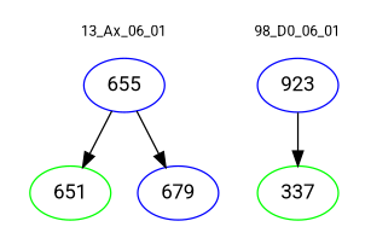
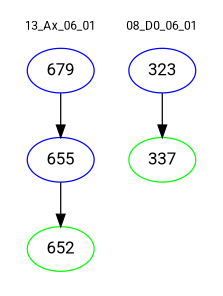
  digraph {
    fontname=Roboto
    node [color=blue fontname=Roboto]
    edge [color=black fontname=Roboto]
    n1 [label=655]
-   n2 [color=green label=651]
+   n2 [color=green label=652]
    n3 [label=679]
-   n4 [label=923]
+   n4 [label=323]
    n5 [color=green label=337]
    subgraph cluster_1 {
      color=white
      fontsize=10
      label="13_Ax_06_01"
      n1
      n2
      n3
    }
    subgraph cluster_2 {
      color=white
      fontsize=10
-     label="98_D0_06_01"
+     label="08_D0_06_01"
      n4
      n5
    }
    n1 -> n2
-   n1 -> n3
+   n3 -> n1
    n4 -> n5
  }
